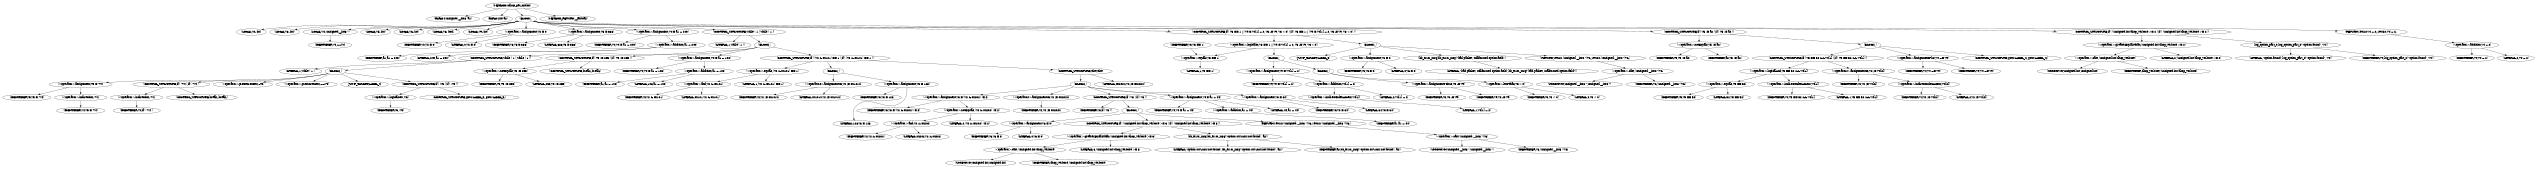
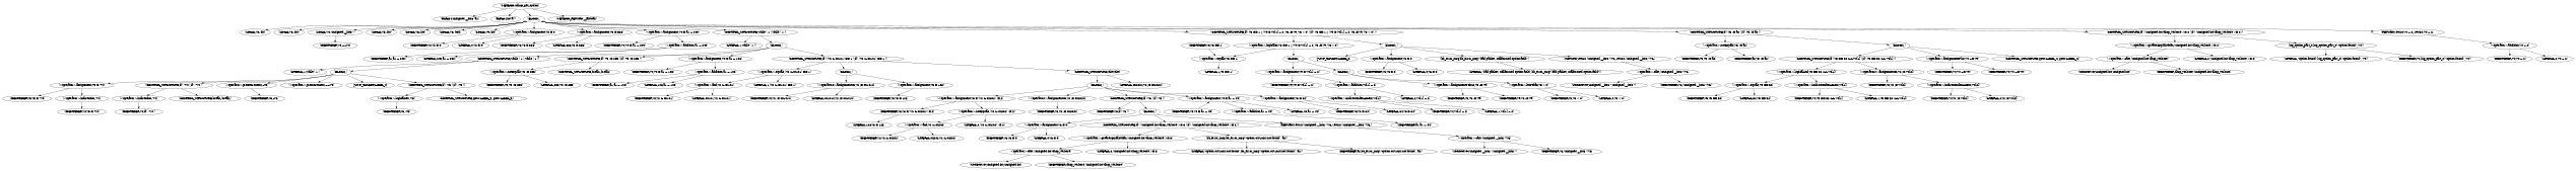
  digraph {
    n1 [label="(METHOD,udhcp_get_option)"]
    n2 [label="(PARAM,unsigned __int8 *a1)"]
-   n3 [label="(PARAM,int a2)"]
+   n3 [label="(PARAM,int a7)"]
    n4 [label="(BLOCK,,)"]
    n5 [label="(METHOD_RETURN,__fastcall)"]
    n6 [label="(LOCAL,v2: int)"]
    n7 [label="(LOCAL,v3: int)"]
    n8 [label="(LOCAL,v4: unsigned __int8 *)"]
    n9 [label="(LOCAL,v5: int)"]
    n10 [label="(LOCAL,v6: int)"]
    n11 [label="(LOCAL,v8: bool)"]
    n12 [label="(LOCAL,v9: int)"]
    n13 [label="(<operator>.assignment,v2 = 0)"]
    n14 [label="(<operator>.assignment,v3 = 388)"]
    n15 [label="(<operator>.assignment,v4 = a1 + 240)"]
    n16 [label="(CONTROL_STRUCTURE,while ( 1 ),while ( 1 ))"]
    n17 [label="(CONTROL_STRUCTURE,if ( v3 == 1 || (v9 = v4[1] + 2, v3 -= v9, v3 < 0) ),if ( v3 == 1 || (v9 = v4[1] + 2, v3 -= v9, v3 < 0) ))"]
    n18 [label="(CONTROL_STRUCTURE,if ( v5 != a2 ),if ( v5 != a2 ))"]
    n19 [label="(CONTROL_STRUCTURE,if ( (unsigned int)dhcp_verbose >= 2 ),if ( (unsigned int)dhcp_verbose >= 2 ))"]
    n20 [label="(RETURN,return v4 + 2;,return v4 + 2;)"]
    n21 [label="(IDENTIFIER,v4,++v4)"]
    n22 [label="(IDENTIFIER,v2,v2 = 0)"]
    n23 [label="(LITERAL,0,v2 = 0)"]
    n24 [label="(IDENTIFIER,v3,v3 = 388)"]
    n25 [label="(LITERAL,388,v3 = 388)"]
    n26 [label="(IDENTIFIER,v4,v4 = a1 + 240)"]
    n27 [label="(<operator>.addition,a1 + 240)"]
    n28 [label="(LITERAL,1,while ( 1 ))"]
    n29 [label="(BLOCK,,)"]
    n30 [label="(<operator>.logicalOr,v3 == 1 || (v9 = v4[1] + 2, v3 -= v9, v3 < 0))"]
    n31 [label="(BLOCK,,)"]
    n32 [label="(<operator>.notEquals,v5 != a2)"]
    n33 [label="(BLOCK,,)"]
    n34 [label="(<operator>.greaterEqualsThan,(unsigned int)dhcp_verbose >= 2)"]
    n35 [label="(log_option_part_0,log_option_part_0(\"option found\", v4))"]
    n36 [label="(<operator>.addition,v4 + 2)"]
    n37 [label="(IDENTIFIER,a1,a1 + 240)"]
    n38 [label="(LITERAL,240,a1 + 240)"]
    n39 [label="(CONTROL_STRUCTURE,while ( 1 ),while ( 1 ))"]
    n40 [label="(CONTROL_STRUCTURE,if ( v5 != 255 ),if ( v5 != 255 ))"]
    n41 [label="(<operator>.assignment,v4 = a1 + 108)"]
    n42 [label="(CONTROL_STRUCTURE,if ( (v2 & 0x101) == 1 ),if ( (v2 & 0x101) == 1 ))"]
    n43 [label="(LITERAL,1,while ( 1 ))"]
    n44 [label="(BLOCK,,)"]
    n45 [label="(<operator>.notEquals,v5 != 255)"]
    n46 [label="(CONTROL_STRUCTURE,break;,break;)"]
    n47 [label="(IDENTIFIER,v4,v4 = a1 + 108)"]
    n48 [label="(<operator>.addition,a1 + 108)"]
    n49 [label="(<operator>.equals,(v2 & 0x101) == 1)"]
    n50 [label="(BLOCK,,)"]
    n51 [label="(CONTROL_STRUCTURE,else,else)"]
    n52 [label="(<operator>.assignment,v5 = *v4)"]
    n53 [label="(CONTROL_STRUCTURE,if ( *v4 ),if ( *v4 ))"]
    n54 [label="(<operator>.preDecrement,--v3)"]
    n55 [label="(<operator>.preIncrement,++v4)"]
    n56 [label="(JUMP_TARGET,LABEL_4)"]
    n57 [label="(CONTROL_STRUCTURE,if ( !v3 ),if ( !v3 ))"]
    n58 [label="(IDENTIFIER,v5,v5 = *v4)"]
    n59 [label="(<operator>.indirection,*v4)"]
    n60 [label="(<operator>.indirection,*v4)"]
    n61 [label="(CONTROL_STRUCTURE,break;,break;)"]
+   n62 [label="(IDENTIFIER,v3,--v3)"]
    n63 [label="(<operator>.logicalNot,!v3)"]
    n64 [label="(CONTROL_STRUCTURE,goto LABEL_5;,goto LABEL_5;)"]
    n65 [label="(IDENTIFIER,v4,v5 = *v4)"]
    n66 [label="(IDENTIFIER,v4,if ( *v4 ))"]
    n67 [label="(IDENTIFIER,v3,!v3)"]
    n68 [label="(IDENTIFIER,v5,v5 != 255)"]
    n69 [label="(LITERAL,255,v5 != 255)"]
    n70 [label="(IDENTIFIER,a1,a1 + 108)"]
    n71 [label="(LITERAL,108,a1 + 108)"]
    n72 [label="(<operator>.and,v2 & 0x101)"]
    n73 [label="(LITERAL,1,(v2 & 0x101) == 1)"]
    n74 [label="(<operators>.assignmentOr,v2 |= 0x101u)"]
    n75 [label="(<operator>.assignment,v3 = 128)"]
    n76 [label="(BLOCK,,)"]
    n77 [label="(LITERAL,0x202u,v2 |= 0x202u)"]
    n78 [label="(IDENTIFIER,v2,v2 & 0x101)"]
    n79 [label="(LITERAL,0x101,v2 & 0x101)"]
    n80 [label="(IDENTIFIER,v2,v2 |= 0x101u)"]
    n81 [label="(LITERAL,0x101u,v2 |= 0x101u)"]
    n82 [label="(IDENTIFIER,v3,v3 = 128)"]
    n83 [label="(LITERAL,128,v3 = 128)"]
    n84 [label="(<operator>.assignment,v8 = (v2 & 0x202) != 2)"]
    n85 [label="(<operators>.assignmentOr,v2 |= 0x202u)"]
    n86 [label="(CONTROL_STRUCTURE,if ( v8 ),if ( v8 ))"]
    n87 [label="(<operator>.assignment,v4 = a1 + 44)"]
    n88 [label="(<operator>.assignment,v3 = 64)"]
    n89 [label="(IDENTIFIER,v8,v8 = (v2 & 0x202) != 2)"]
    n90 [label="(<operator>.notEquals,(v2 & 0x202) != 2)"]
    n91 [label="(IDENTIFIER,v2,v2 |= 0x202u)"]
    n92 [label="(IDENTIFIER,v8,if ( v8 ))"]
    n93 [label="(BLOCK,,)"]
    n94 [label="(IDENTIFIER,v4,v4 = a1 + 44)"]
    n95 [label="(<operator>.addition,a1 + 44)"]
    n96 [label="(LITERAL,44,a1 + 44)"]
    n97 [label="(IDENTIFIER,v3,v3 = 64)"]
    n98 [label="(LITERAL,64,v3 = 64)"]
    n99 [label="(<operator>.and,v2 & 0x202)"]
    n100 [label="(LITERAL,2,(v2 & 0x202) != 2)"]
    n101 [label="(IDENTIFIER,v2,v2 & 0x202)"]
    n102 [label="(LITERAL,0x202,v2 & 0x202)"]
    n103 [label="(<operator>.assignment,v6 = 0)"]
    n104 [label="(CONTROL_STRUCTURE,if ( (unsigned int)dhcp_verbose >= 3 ),if ( (unsigned int)dhcp_verbose >= 3 ))"]
    n105 [label="(RETURN,return (unsigned __int8 *)v6;,return (unsigned __int8 *)v6;)"]
    n106 [label="(IDENTIFIER,v6,v6 = 0)"]
    n107 [label="(LITERAL,0,v6 = 0)"]
    n108 [label="(<operator>.greaterEqualsThan,(unsigned int)dhcp_verbose >= 3)"]
    n109 [label="(bb_error_msg,bb_error_msg(\"option 0x%02x not found\", a2))"]
    n110 [label="(<operator>.cast,(unsigned __int8 *)v6)"]
    n111 [label="(<operator>.cast,(unsigned int)dhcp_verbose)"]
    n112 [label="(LITERAL,3,(unsigned int)dhcp_verbose >= 3)"]
    n113 [label="(LITERAL,\"option 0x%02x not found\",bb_error_msg(\"option 0x%02x not found\", a2))"]
    n114 [label="(IDENTIFIER,a2,bb_error_msg(\"option 0x%02x not found\", a2))"]
    n115 [label="(UNKNOWN,unsigned int,unsigned int)"]
    n116 [label="(IDENTIFIER,dhcp_verbose,(unsigned int)dhcp_verbose)"]
    n117 [label="(UNKNOWN,unsigned __int8 *,unsigned __int8 *)"]
    n118 [label="(IDENTIFIER,v6,(unsigned __int8 *)v6)"]
    n119 [label="(IDENTIFIER,a1,a1 + 44)"]
    n120 [label="(<operator>.equals,v3 == 1)"]
    n121 [label="(BLOCK,,)"]
    n122 [label="(JUMP_TARGET,LABEL_5)"]
    n123 [label="(<operator>.assignment,v6 = 0)"]
    n124 [label="(bb_error_msg,bb_error_msg(\"bad packet, malformed option field\"))"]
    n125 [label="(RETURN,return (unsigned __int8 *)v6;,return (unsigned __int8 *)v6;)"]
    n126 [label="(LITERAL,1,v3 == 1)"]
    n127 [label="(<operator>.assignment,v9 = v4[1] + 2)"]
    n128 [label="(BLOCK,,)"]
    n129 [label="(IDENTIFIER,v3,v3 == 1)"]
    n130 [label="(IDENTIFIER,v9,v9 = v4[1] + 2)"]
    n131 [label="(<operator>.addition,v4[1] + 2)"]
    n132 [label="(<operator>.assignmentMinus,v3 -= v9)"]
    n133 [label="(<operator>.lessThan,v3 < 0)"]
    n134 [label="(<operator>.indirectIndexAccess,v4[1])"]
    n135 [label="(LITERAL,2,v4[1] + 2)"]
+   n136 [label="(IDENTIFIER,v4,v4[1] + 2)"]
    n137 [label="(LITERAL,1,v4[1] + 2)"]
    n138 [label="(IDENTIFIER,v3,v3 -= v9)"]
    n139 [label="(IDENTIFIER,v9,v3 -= v9)"]
    n140 [label="(IDENTIFIER,v3,v3 < 0)"]
    n141 [label="(LITERAL,0,v3 < 0)"]
    n142 [label="(IDENTIFIER,v6,v6 = 0)"]
    n143 [label="(LITERAL,0,v6 = 0)"]
    n144 [label="(LITERAL,\"bad packet, malformed option field\",bb_error_msg(\"bad packet, malformed option field\"))"]
    n145 [label="(<operator>.cast,(unsigned __int8 *)v6)"]
    n146 [label="(UNKNOWN,unsigned __int8 *,unsigned __int8 *)"]
    n147 [label="(IDENTIFIER,v6,(unsigned __int8 *)v6)"]
    n148 [label="(IDENTIFIER,v5,v5 != a2)"]
    n149 [label="(IDENTIFIER,a2,v5 != a2)"]
    n150 [label="(CONTROL_STRUCTURE,if ( v5 == 52 && v4[1] ),if ( v5 == 52 && v4[1] ))"]
    n151 [label="(<operator>.assignmentPlus,v4 += v9)"]
    n152 [label="(CONTROL_STRUCTURE,goto LABEL_4;,goto LABEL_4;)"]
    n153 [label="(<operator>.logicalAnd,v5 == 52 && v4[1])"]
    n154 [label="(<operators>.assignmentOr,v2 |= v4[2])"]
    n155 [label="(IDENTIFIER,v4,v4 += v9)"]
    n156 [label="(IDENTIFIER,v9,v4 += v9)"]
    n157 [label="(<operator>.equals,v5 == 52)"]
    n158 [label="(<operator>.indirectIndexAccess,v4[1])"]
    n159 [label="(IDENTIFIER,v2,v2 |= v4[2])"]
    n160 [label="(<operator>.indirectIndexAccess,v4[2])"]
    n161 [label="(IDENTIFIER,v5,v5 == 52)"]
    n162 [label="(LITERAL,52,v5 == 52)"]
    n163 [label="(IDENTIFIER,v4,v5 == 52 && v4[1])"]
    n164 [label="(LITERAL,1,v5 == 52 && v4[1])"]
    n165 [label="(IDENTIFIER,v4,v2 |= v4[2])"]
    n166 [label="(LITERAL,2,v2 |= v4[2])"]
    n167 [label="(<operator>.cast,(unsigned int)dhcp_verbose)"]
    n168 [label="(LITERAL,2,(unsigned int)dhcp_verbose >= 2)"]
    n169 [label="(LITERAL,\"option found\",log_option_part_0(\"option found\", v4))"]
    n170 [label="(IDENTIFIER,v4,log_option_part_0(\"option found\", v4))"]
    n171 [label="(UNKNOWN,unsigned int,unsigned int)"]
    n172 [label="(IDENTIFIER,dhcp_verbose,(unsigned int)dhcp_verbose)"]
    n173 [label="(IDENTIFIER,v4,v4 + 2)"]
    n174 [label="(LITERAL,2,v4 + 2)"]
    n1 -> n2
    n1 -> n3
    n1 -> n4
    n1 -> n5
    n4 -> n6
    n4 -> n7
    n4 -> n8
    n4 -> n9
    n4 -> n10
    n4 -> n11
    n4 -> n12
    n4 -> n13
    n4 -> n14
    n4 -> n15
    n4 -> n16
    n4 -> n17
    n4 -> n18
    n4 -> n19
    n4 -> n20
    n8 -> n21
    n13 -> n22
    n13 -> n23
    n14 -> n24
    n14 -> n25
    n15 -> n26
    n15 -> n27
    n16 -> n28
    n16 -> n29
    n17 -> n30
    n17 -> n31
    n18 -> n32
    n18 -> n33
    n19 -> n34
    n19 -> n35
    n20 -> n36
    n27 -> n37
    n27 -> n38
    n29 -> n39
    n29 -> n40
    n29 -> n41
    n29 -> n42
    n30 -> n120
    n30 -> n121
    n31 -> n122
    n31 -> n123
    n31 -> n124
    n31 -> n125
    n32 -> n148
    n32 -> n149
    n33 -> n150
    n33 -> n151
    n33 -> n152
    n34 -> n167
    n34 -> n168
    n35 -> n169
    n35 -> n170
    n36 -> n173
    n36 -> n174
    n39 -> n43
    n39 -> n44
    n40 -> n45
    n40 -> n46
    n41 -> n47
    n41 -> n48
    n42 -> n49
    n42 -> n50
    n42 -> n51
    n44 -> n52
    n44 -> n53
    n44 -> n54
    n44 -> n55
    n44 -> n56
    n44 -> n57
    n45 -> n68
    n45 -> n69
    n48 -> n70
    n48 -> n71
    n49 -> n72
    n49 -> n73
    n50 -> n74
    n50 -> n75
    n51 -> n76
    n51 -> n77
    n52 -> n58
    n52 -> n59
    n53 -> n60
    n53 -> n61
+   n54 -> n62
    n57 -> n63
    n57 -> n64
    n59 -> n65
    n60 -> n66
    n63 -> n67
    n72 -> n78
    n72 -> n79
    n74 -> n80
    n74 -> n81
    n75 -> n82
-   n75 -> n83
+   n89 -> n83
    n76 -> n84
    n76 -> n85
    n76 -> n86
    n76 -> n87
    n76 -> n88
    n84 -> n89
    n84 -> n90
    n85 -> n91
    n86 -> n92
    n86 -> n93
-   n87 -> n94
+   n94 -> n87
    n87 -> n95
    n87 -> n96
    n88 -> n97
    n88 -> n98
    n90 -> n99
    n90 -> n100
    n93 -> n103
    n93 -> n104
    n93 -> n105
    n95 -> n119
    n99 -> n101
    n99 -> n102
    n103 -> n106
    n103 -> n107
    n104 -> n108
    n104 -> n109
    n105 -> n110
    n108 -> n111
    n108 -> n112
    n109 -> n113
    n109 -> n114
    n110 -> n117
    n110 -> n118
    n111 -> n115
    n111 -> n116
    n120 -> n126
    n121 -> n127
    n121 -> n128
    n123 -> n142
    n123 -> n143
    n124 -> n144
    n125 -> n145
    n127 -> n130
    n127 -> n131
    n128 -> n132
    n128 -> n133
    n129 -> n120
    n131 -> n134
    n131 -> n135
    n132 -> n138
    n132 -> n139
    n133 -> n140
    n133 -> n141
+   n134 -> n136
    n134 -> n137
    n145 -> n146
    n145 -> n147
    n150 -> n153
    n150 -> n154
    n151 -> n155
    n151 -> n156
    n153 -> n157
    n153 -> n158
    n154 -> n159
    n154 -> n160
    n157 -> n161
    n157 -> n162
    n158 -> n163
    n158 -> n164
    n160 -> n165
    n160 -> n166
    n167 -> n171
    n167 -> n172
  }
